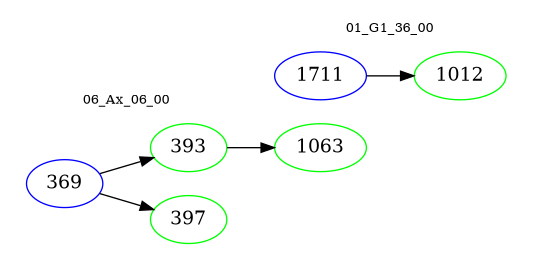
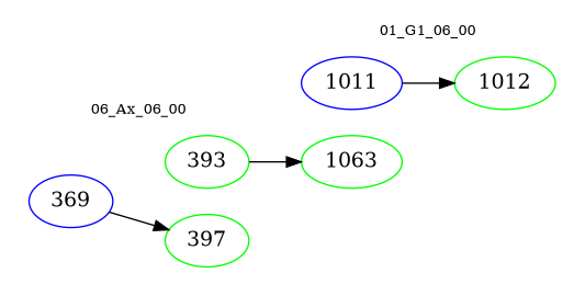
  digraph {
    rankdir=LR
    node [color=green]
    edge [color=black]
    n1 [color=blue label=369]
    n2 [label=397]
    n3 [label=393]
-   n4 [color=blue label=1711]
+   n4 [color=blue label=1011]
    n5 [label=1012]
    n6 [label=1063]
    subgraph cluster_1 {
      color=white
      fontsize=10
      label="06_Ax_06_00"
      n1
      n2
      n3
    }
    subgraph cluster_2 {
      color=white
      fontsize=10
-     label="01_G1_36_00"
+     label="01_G1_06_00"
      n4
      n5
      n6
    }
    n1 -> n2
-   n1 -> n3
    n3 -> n6
    n4 -> n5
  }
